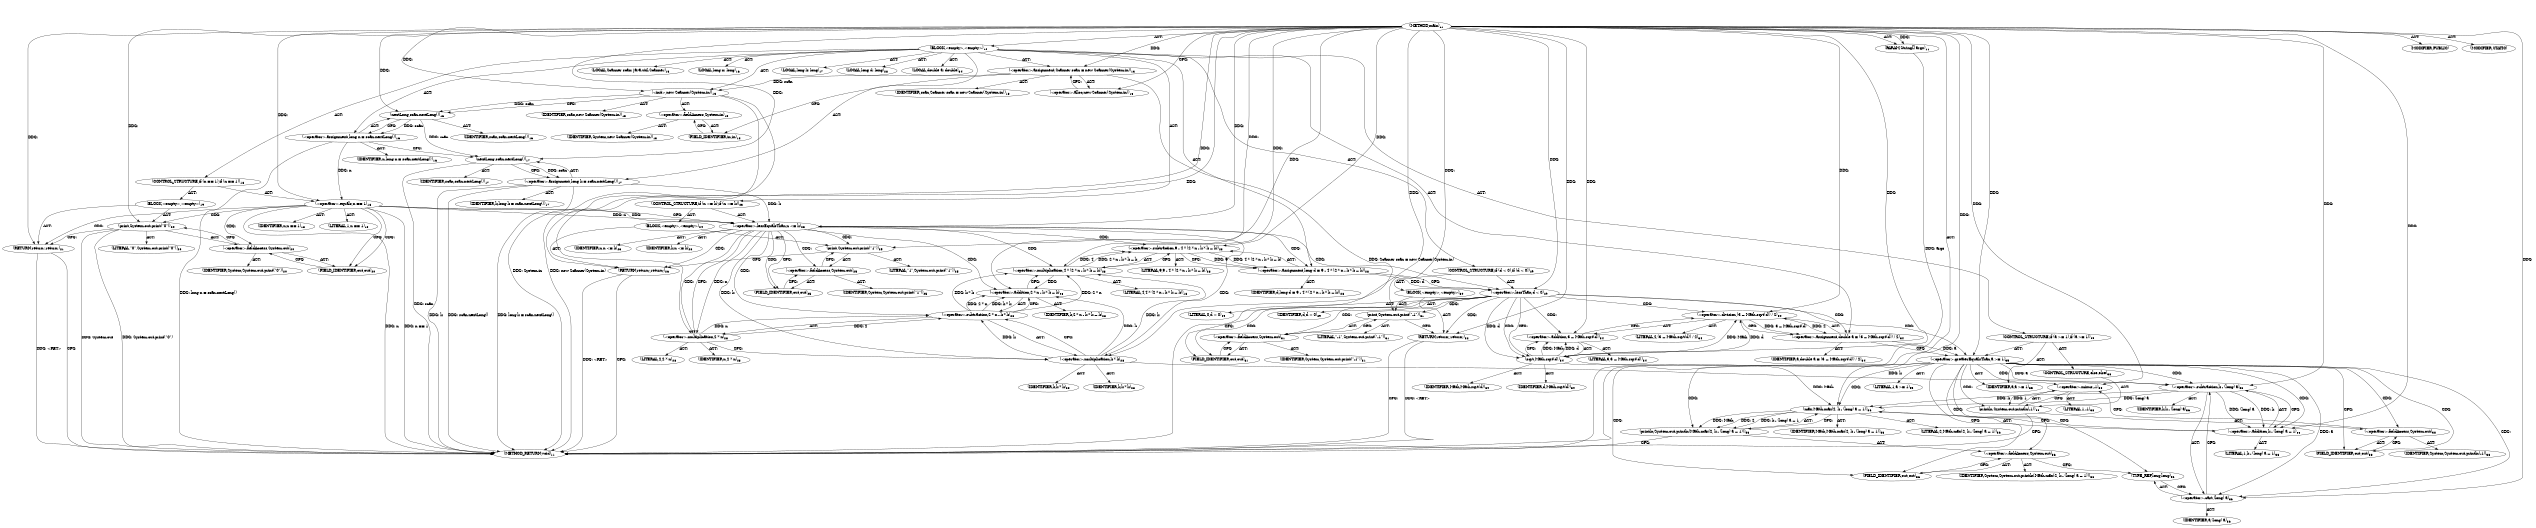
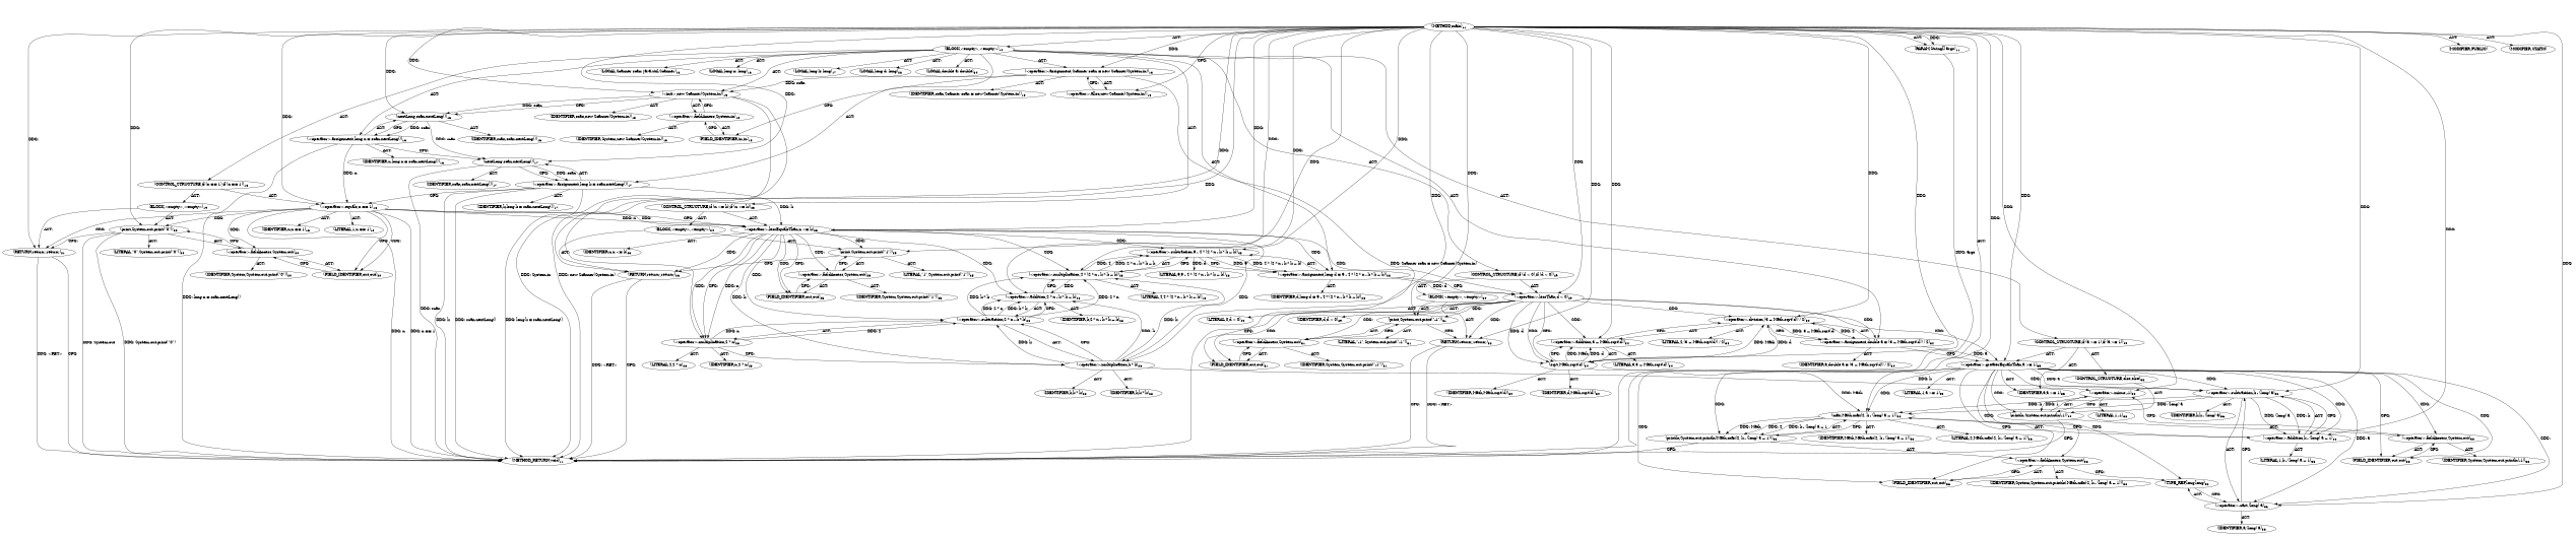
  digraph {
    n1 [label=<(METHOD,main)<SUB>11</SUB>>]
    n2 [label=<(PARAM,String[] args)<SUB>11</SUB>>]
    n3 [label=<(BLOCK,&lt;empty&gt;,&lt;empty&gt;)<SUB>12</SUB>>]
    n4 [label=<(&lt;operator&gt;.assignment,Scanner scan = new Scanner(System.in))<SUB>13</SUB>>]
    n5 [label=<(&lt;operator&gt;.alloc,new Scanner(System.in))<SUB>13</SUB>>]
    n6 [label=<(&lt;init&gt;,new Scanner(System.in))<SUB>13</SUB>>]
    n7 [label=<(nextLong,scan.nextLong())<SUB>16</SUB>>]
    n8 [label=<(nextLong,scan.nextLong())<SUB>17</SUB>>]
    n9 [label=<(&lt;operator&gt;.equals,n == 1)<SUB>18</SUB>>]
    n10 [label=<(print,System.out.print(&quot;0&quot;))<SUB>20</SUB>>]
    n11 [label=<(RETURN,return;,return;)<SUB>21</SUB>>]
    n12 [label=<(&lt;operator&gt;.lessEqualsThan,n &lt;= k)<SUB>23</SUB>>]
    n13 [label=<(print,System.out.print(&quot;1&quot;))<SUB>25</SUB>>]
    n14 [label=<(RETURN,return;,return;)<SUB>26</SUB>>]
    n15 [label=<(&lt;operator&gt;.subtraction,9 - 4 * (2 * n - k * k + k))<SUB>28</SUB>>]
    n16 [label=<(&lt;operator&gt;.multiplication,4 * (2 * n - k * k + k))<SUB>28</SUB>>]
    n17 [label=<(&lt;operator&gt;.addition,2 * n - k * k + k)<SUB>28</SUB>>]
    n18 [label=<(&lt;operator&gt;.multiplication,2 * n)<SUB>28</SUB>>]
    n19 [label=<(&lt;operator&gt;.multiplication,k * k)<SUB>28</SUB>>]
    n20 [label=<(&lt;operator&gt;.lessThan,d &lt; 0)<SUB>29</SUB>>]
    n21 [label=<(print,System.out.print(&quot;-1&quot;))<SUB>31</SUB>>]
    n22 [label=<(RETURN,return;,return;)<SUB>32</SUB>>]
    n23 [label=<(&lt;operator&gt;.division,(3 + Math.sqrt(d)) / 2)<SUB>34</SUB>>]
    n24 [label=<(&lt;operator&gt;.addition,3 + Math.sqrt(d))<SUB>34</SUB>>]
    n25 [label=<(sqrt,Math.sqrt(d))<SUB>34</SUB>>]
    n26 [label=<(&lt;operator&gt;.greaterEqualsThan,a &gt;= 1)<SUB>35</SUB>>]
    n27 [label=<(max,Math.max(2, k - (long) a + 1))<SUB>36</SUB>>]
    n28 [label=<(&lt;operator&gt;.addition,k - (long) a + 1)<SUB>36</SUB>>]
    n29 [label=<(&lt;operator&gt;.subtraction,k - (long) a)<SUB>36</SUB>>]
    n30 [label=<(&lt;operator&gt;.cast,(long) a)<SUB>36</SUB>>]
    n31 [label=<(&lt;operator&gt;.minus,-1)<SUB>38</SUB>>]
    n32 [label=<(MODIFIER,PUBLIC)>]
    n33 [label=<(MODIFIER,STATIC)>]
    n34 [label=<(METHOD_RETURN,void)<SUB>11</SUB>>]
    n35 [label=<(LOCAL,Scanner scan: java.util.Scanner)<SUB>13</SUB>>]
    n36 [label=<(LOCAL,long n: long)<SUB>16</SUB>>]
    n37 [label=<(&lt;operator&gt;.assignment,long n = scan.nextLong())<SUB>16</SUB>>]
    n38 [label=<(LOCAL,long k: long)<SUB>17</SUB>>]
    n39 [label=<(&lt;operator&gt;.assignment,long k = scan.nextLong())<SUB>17</SUB>>]
    n40 [label=<(CONTROL_STRUCTURE,if (n == 1),if (n == 1))<SUB>18</SUB>>]
    n41 [label=<(CONTROL_STRUCTURE,if (n &lt;= k),if (n &lt;= k))<SUB>23</SUB>>]
    n42 [label=<(LOCAL,long d: long)<SUB>28</SUB>>]
    n43 [label=<(&lt;operator&gt;.assignment,long d = 9 - 4 * (2 * n - k * k + k))<SUB>28</SUB>>]
    n44 [label=<(CONTROL_STRUCTURE,if (d &lt; 0),if (d &lt; 0))<SUB>29</SUB>>]
    n45 [label=<(LOCAL,double a: double)<SUB>34</SUB>>]
    n46 [label=<(&lt;operator&gt;.assignment,double a = (3 + Math.sqrt(d)) / 2)<SUB>34</SUB>>]
    n47 [label=<(CONTROL_STRUCTURE,if (a &gt;= 1),if (a &gt;= 1))<SUB>35</SUB>>]
    n48 [label=<(IDENTIFIER,scan,Scanner scan = new Scanner(System.in))<SUB>13</SUB>>]
    n49 [label=<(FIELD_IDENTIFIER,in,in)<SUB>13</SUB>>]
    n50 [label=<(IDENTIFIER,scan,new Scanner(System.in))<SUB>13</SUB>>]
    n51 [label=<(&lt;operator&gt;.fieldAccess,System.in)<SUB>13</SUB>>]
    n52 [label=<(IDENTIFIER,scan,scan.nextLong())<SUB>16</SUB>>]
    n53 [label=<(IDENTIFIER,scan,scan.nextLong())<SUB>17</SUB>>]
    n54 [label=<(IDENTIFIER,n,n == 1)<SUB>18</SUB>>]
    n55 [label=<(LITERAL,1,n == 1)<SUB>18</SUB>>]
    n56 [label=<(&lt;operator&gt;.fieldAccess,System.out)<SUB>20</SUB>>]
    n57 [label=<(FIELD_IDENTIFIER,out,out)<SUB>20</SUB>>]
    n58 [label=<(LITERAL,&quot;0&quot;,System.out.print(&quot;0&quot;))<SUB>20</SUB>>]
    n59 [label=<(IDENTIFIER,n,n &lt;= k)<SUB>23</SUB>>]
-   n60 [label=<(IDENTIFIER,k,n &lt;= k)<SUB>23</SUB>>]
    n61 [label=<(&lt;operator&gt;.fieldAccess,System.out)<SUB>25</SUB>>]
    n62 [label=<(FIELD_IDENTIFIER,out,out)<SUB>25</SUB>>]
    n63 [label=<(&lt;operator&gt;.subtraction,2 * n - k * k)<SUB>28</SUB>>]
    n64 [label=<(LITERAL,&quot;1&quot;,System.out.print(&quot;1&quot;))<SUB>25</SUB>>]
    n65 [label=<(LITERAL,9,9 - 4 * (2 * n - k * k + k))<SUB>28</SUB>>]
    n66 [label=<(LITERAL,4,4 * (2 * n - k * k + k))<SUB>18</SUB>>]
    n67 [label=<(IDENTIFIER,k,2 * n - k * k + k)<SUB>28</SUB>>]
    n68 [label=<(LITERAL,2,2 * n)<SUB>28</SUB>>]
    n69 [label=<(IDENTIFIER,n,2 * n)<SUB>28</SUB>>]
    n70 [label=<(IDENTIFIER,k,k * k)<SUB>28</SUB>>]
    n71 [label=<(IDENTIFIER,k,k * k)<SUB>28</SUB>>]
    n72 [label=<(IDENTIFIER,d,d &lt; 0)<SUB>29</SUB>>]
    n73 [label=<(LITERAL,0,d &lt; 0)<SUB>29</SUB>>]
    n74 [label=<(&lt;operator&gt;.fieldAccess,System.out)<SUB>31</SUB>>]
    n75 [label=<(FIELD_IDENTIFIER,out,out)<SUB>31</SUB>>]
    n76 [label=<(LITERAL,&quot;-1&quot;,System.out.print(&quot;-1&quot;))<SUB>31</SUB>>]
    n77 [label=<(LITERAL,2,(3 + Math.sqrt(d)) / 2)<SUB>34</SUB>>]
    n78 [label=<(LITERAL,3,3 + Math.sqrt(d))<SUB>34</SUB>>]
    n79 [label=<(IDENTIFIER,Math,Math.sqrt(d))<SUB>34</SUB>>]
    n80 [label=<(IDENTIFIER,d,Math.sqrt(d))<SUB>34</SUB>>]
    n81 [label=<(println,System.out.println(Math.max(2, k - (long) a + 1)))<SUB>36</SUB>>]
    n82 [label=<(IDENTIFIER,a,a &gt;= 1)<SUB>35</SUB>>]
    n83 [label=<(LITERAL,1,a &gt;= 1)<SUB>35</SUB>>]
    n84 [label=<(&lt;operator&gt;.fieldAccess,System.out)<SUB>36</SUB>>]
    n85 [label=<(FIELD_IDENTIFIER,out,out)<SUB>36</SUB>>]
    n86 [label=<(TYPE_REF,long,long)<SUB>36</SUB>>]
    n87 [label=<(println,System.out.println(-1))<SUB>38</SUB>>]
    n88 [label=<(&lt;operator&gt;.fieldAccess,System.out)<SUB>38</SUB>>]
    n89 [label=<(FIELD_IDENTIFIER,out,out)<SUB>38</SUB>>]
    n90 [label=<(IDENTIFIER,Math,Math.max(2, k - (long) a + 1))<SUB>36</SUB>>]
    n91 [label=<(LITERAL,2,Math.max(2, k - (long) a + 1))<SUB>36</SUB>>]
    n92 [label=<(LITERAL,1,k - (long) a + 1)<SUB>36</SUB>>]
    n93 [label=<(IDENTIFIER,k,k - (long) a)<SUB>36</SUB>>]
    n94 [label=<(IDENTIFIER,a,(long) a)<SUB>36</SUB>>]
    n95 [label=<(LITERAL,1,-1)<SUB>38</SUB>>]
    n96 [label=<(IDENTIFIER,n,long n = scan.nextLong())<SUB>16</SUB>>]
    n97 [label=<(IDENTIFIER,k,long k = scan.nextLong())<SUB>17</SUB>>]
    n98 [label=<(BLOCK,&lt;empty&gt;,&lt;empty&gt;)<SUB>19</SUB>>]
    n99 [label=<(BLOCK,&lt;empty&gt;,&lt;empty&gt;)<SUB>24</SUB>>]
    n100 [label=<(IDENTIFIER,d,long d = 9 - 4 * (2 * n - k * k + k))<SUB>28</SUB>>]
    n101 [label=<(BLOCK,&lt;empty&gt;,&lt;empty&gt;)<SUB>30</SUB>>]
    n102 [label=<(IDENTIFIER,a,double a = (3 + Math.sqrt(d)) / 2)<SUB>34</SUB>>]
    n103 [label=<(CONTROL_STRUCTURE,else,else)<SUB>38</SUB>>]
    n104 [label=<(IDENTIFIER,System,new Scanner(System.in))<SUB>13</SUB>>]
    n105 [label=<(IDENTIFIER,System,System.out.print(&quot;0&quot;))<SUB>20</SUB>>]
    n106 [label=<(IDENTIFIER,System,System.out.print(&quot;1&quot;))<SUB>25</SUB>>]
    n107 [label=<(IDENTIFIER,System,System.out.print(&quot;-1&quot;))<SUB>31</SUB>>]
    n108 [label=<(IDENTIFIER,System,System.out.println(Math.max(2, k - (long) a + 1)))<SUB>36</SUB>>]
    n109 [label=<(IDENTIFIER,System,System.out.println(-1))<SUB>38</SUB>>]
    n1 -> n2 [label="AST: "]
    n1 -> n2 [label="DDG: "]
    n1 -> n3 [label="AST: "]
    n1 -> n4 [label="DDG: "]
    n1 -> n5 [label="CFG: "]
    n1 -> n6 [label="DDG: "]
    n1 -> n7 [label="DDG: "]
    n1 -> n8 [label="DDG: "]
    n1 -> n9 [label="DDG: "]
    n1 -> n10 [label="DDG: "]
    n1 -> n11 [label="DDG: "]
    n1 -> n12 [label="DDG: "]
    n1 -> n13 [label="DDG: "]
    n1 -> n14 [label="DDG: "]
    n1 -> n15 [label="DDG: "]
    n1 -> n16 [label="DDG: "]
    n1 -> n17 [label="DDG: "]
    n1 -> n18 [label="DDG: "]
    n1 -> n19 [label="DDG: "]
    n1 -> n20 [label="DDG: "]
    n1 -> n21 [label="DDG: "]
    n1 -> n22 [label="DDG: "]
    n1 -> n23 [label="DDG: "]
    n1 -> n24 [label="DDG: "]
    n1 -> n25 [label="DDG: "]
    n1 -> n26 [label="DDG: "]
    n1 -> n27 [label="DDG: "]
    n1 -> n28 [label="DDG: "]
    n1 -> n29 [label="DDG: "]
    n1 -> n30 [label="DDG: "]
    n1 -> n31 [label="DDG: "]
    n1 -> n32 [label="AST: "]
    n1 -> n33 [label="AST: "]
    n1 -> n34 [label="AST: "]
    n2 -> n34 [label="DDG: args"]
    n3 -> n4 [label="AST: "]
    n3 -> n6 [label="AST: "]
    n3 -> n35 [label="AST: "]
    n3 -> n36 [label="AST: "]
    n3 -> n37 [label="AST: "]
    n3 -> n38 [label="AST: "]
    n3 -> n39 [label="AST: "]
    n3 -> n40 [label="AST: "]
    n3 -> n41 [label="AST: "]
    n3 -> n42 [label="AST: "]
    n3 -> n43 [label="AST: "]
    n3 -> n44 [label="AST: "]
    n3 -> n45 [label="AST: "]
    n3 -> n46 [label="AST: "]
    n3 -> n47 [label="AST: "]
    n4 -> n5 [label="AST: "]
    n4 -> n6 [label="DDG: scan"]
    n4 -> n34 [label="DDG: Scanner scan = new Scanner(System.in)"]
    n4 -> n48 [label="AST: "]
    n4 -> n49 [label="CFG: "]
    n5 -> n4 [label="CFG: "]
    n6 -> n7 [label="CFG: "]
    n6 -> n7 [label="DDG: scan"]
    n6 -> n34 [label="DDG: System.in"]
    n6 -> n34 [label="DDG: new Scanner(System.in)"]
    n6 -> n50 [label="AST: "]
    n6 -> n51 [label="AST: "]
    n7 -> n8 [label="DDG: scan"]
    n7 -> n37 [label="CFG: "]
    n7 -> n37 [label="DDG: scan"]
    n7 -> n52 [label="AST: "]
    n8 -> n34 [label="DDG: scan"]
    n8 -> n39 [label="CFG: "]
    n8 -> n39 [label="DDG: scan"]
    n8 -> n53 [label="AST: "]
    n9 -> n10 [label="CDG: "]
    n9 -> n11 [label="CDG: "]
    n9 -> n12 [label="CFG: "]
    n9 -> n12 [label="DDG: n"]
    n9 -> n12 [label="CDG: "]
    n9 -> n34 [label="DDG: n"]
    n9 -> n34 [label="DDG: n == 1"]
    n9 -> n54 [label="AST: "]
    n9 -> n55 [label="AST: "]
    n9 -> n56 [label="CDG: "]
    n9 -> n57 [label="CFG: "]
    n9 -> n57 [label="CDG: "]
    n10 -> n11 [label="CFG: "]
    n10 -> n34 [label="DDG: System.out"]
    n10 -> n34 [label="DDG: System.out.print(&quot;0&quot;)"]
    n10 -> n56 [label="AST: "]
    n10 -> n58 [label="AST: "]
    n11 -> n34 [label="CFG: "]
    n11 -> n34 [label="DDG: &lt;RET&gt;"]
    n12 -> n13 [label="CDG: "]
    n12 -> n14 [label="CDG: "]
    n12 -> n15 [label="CDG: "]
    n12 -> n16 [label="CDG: "]
    n12 -> n17 [label="CDG: "]
    n12 -> n18 [label="CFG: "]
    n12 -> n18 [label="DDG: n"]
    n12 -> n18 [label="CDG: "]
    n12 -> n19 [label="DDG: k"]
    n12 -> n19 [label="CDG: "]
    n12 -> n20 [label="CDG: "]
    n12 -> n43 [label="CDG: "]
    n12 -> n59 [label="AST: "]
-   n12 -> n60 [label="AST: "]
    n12 -> n61 [label="CDG: "]
    n12 -> n62 [label="CFG: "]
    n12 -> n62 [label="CDG: "]
    n12 -> n63 [label="CDG: "]
    n13 -> n14 [label="CFG: "]
    n13 -> n61 [label="AST: "]
    n13 -> n64 [label="AST: "]
    n14 -> n34 [label="CFG: "]
    n14 -> n34 [label="DDG: &lt;RET&gt;"]
    n15 -> n16 [label="AST: "]
    n15 -> n43 [label="CFG: "]
    n15 -> n43 [label="DDG: 9"]
    n15 -> n43 [label="DDG: 4 * (2 * n - k * k + k)"]
-   n15 -> n65 [label="AST: "]
+   n15 -> n65 [label="DDG: d"]
    n16 -> n15 [label="CFG: "]
    n16 -> n15 [label="DDG: 4"]
    n16 -> n15 [label="DDG: 2 * n - k * k + k"]
    n16 -> n17 [label="DDG: "]
    n16 -> n66 [label="AST: "]
    n17 -> n16 [label="CFG: "]
    n17 -> n63 [label="AST: "]
    n17 -> n67 [label="AST: "]
    n18 -> n19 [label="CFG: "]
    n18 -> n63 [label="DDG: 2"]
    n18 -> n63 [label="DDG: n"]
    n18 -> n68 [label="AST: "]
    n18 -> n69 [label="AST: "]
    n19 -> n16 [label="DDG: k"]
    n19 -> n17 [label="DDG: k"]
    n19 -> n29 [label="DDG: k"]
    n19 -> n63 [label="CFG: "]
    n19 -> n63 [label="DDG: k"]
    n19 -> n70 [label="AST: "]
    n19 -> n71 [label="AST: "]
    n20 -> n21 [label="CDG: "]
    n20 -> n22 [label="CDG: "]
    n20 -> n23 [label="CDG: "]
    n20 -> n24 [label="CDG: "]
    n20 -> n25 [label="CFG: "]
    n20 -> n25 [label="DDG: d"]
    n20 -> n25 [label="CDG: "]
    n20 -> n26 [label="CDG: "]
    n20 -> n46 [label="CDG: "]
    n20 -> n72 [label="AST: "]
    n20 -> n73 [label="AST: "]
    n20 -> n74 [label="CDG: "]
    n20 -> n75 [label="CFG: "]
    n20 -> n75 [label="CDG: "]
    n21 -> n22 [label="CFG: "]
    n21 -> n74 [label="AST: "]
    n21 -> n76 [label="AST: "]
    n22 -> n34 [label="CFG: "]
    n22 -> n34 [label="DDG: &lt;RET&gt;"]
    n23 -> n24 [label="AST: "]
    n23 -> n46 [label="CFG: "]
    n23 -> n46 [label="DDG: 3 + Math.sqrt(d)"]
    n23 -> n46 [label="DDG: 2"]
    n23 -> n77 [label="AST: "]
    n24 -> n23 [label="CFG: "]
    n24 -> n25 [label="AST: "]
    n24 -> n78 [label="AST: "]
    n25 -> n23 [label="DDG: Math"]
    n25 -> n23 [label="DDG: d"]
    n25 -> n24 [label="CFG: "]
    n25 -> n24 [label="DDG: Math"]
    n25 -> n24 [label="DDG: d"]
    n25 -> n27 [label="DDG: Math"]
    n25 -> n79 [label="AST: "]
    n25 -> n80 [label="AST: "]
    n26 -> n27 [label="CDG: "]
    n26 -> n28 [label="CDG: "]
    n26 -> n29 [label="DDG: a"]
    n26 -> n29 [label="CDG: "]
    n26 -> n30 [label="DDG: a"]
    n26 -> n30 [label="CDG: "]
    n26 -> n31 [label="CDG: "]
    n26 -> n81 [label="CDG: "]
    n26 -> n82 [label="AST: "]
    n26 -> n83 [label="AST: "]
    n26 -> n84 [label="CDG: "]
    n26 -> n85 [label="CFG: "]
    n26 -> n85 [label="CDG: "]
    n26 -> n86 [label="CDG: "]
    n26 -> n87 [label="CDG: "]
    n26 -> n88 [label="CDG: "]
    n26 -> n89 [label="CFG: "]
    n26 -> n89 [label="CDG: "]
    n27 -> n28 [label="AST: "]
    n27 -> n81 [label="CFG: "]
    n27 -> n81 [label="DDG: Math"]
    n27 -> n81 [label="DDG: 2"]
    n27 -> n81 [label="DDG: k - (long) a + 1"]
    n27 -> n90 [label="AST: "]
    n27 -> n91 [label="AST: "]
    n28 -> n27 [label="CFG: "]
    n28 -> n29 [label="AST: "]
    n28 -> n92 [label="AST: "]
    n29 -> n27 [label="DDG: k"]
    n29 -> n27 [label="DDG: (long) a"]
    n29 -> n28 [label="CFG: "]
    n29 -> n28 [label="DDG: k"]
    n29 -> n28 [label="DDG: (long) a"]
    n29 -> n30 [label="AST: "]
    n29 -> n93 [label="AST: "]
    n30 -> n29 [label="CFG: "]
    n30 -> n86 [label="AST: "]
    n30 -> n94 [label="AST: "]
    n31 -> n87 [label="CFG: "]
    n31 -> n87 [label="DDG: 1"]
    n31 -> n95 [label="AST: "]
    n37 -> n7 [label="AST: "]
    n37 -> n8 [label="CFG: "]
    n37 -> n9 [label="DDG: n"]
    n37 -> n34 [label="DDG: long n = scan.nextLong()"]
    n37 -> n96 [label="AST: "]
    n39 -> n8 [label="AST: "]
+   n39 -> n9 [label="CFG: "]
    n39 -> n12 [label="DDG: k"]
    n39 -> n34 [label="DDG: k"]
    n39 -> n34 [label="DDG: scan.nextLong()"]
    n39 -> n34 [label="DDG: long k = scan.nextLong()"]
    n39 -> n97 [label="AST: "]
    n40 -> n9 [label="AST: "]
    n40 -> n98 [label="AST: "]
    n41 -> n12 [label="AST: "]
    n41 -> n99 [label="AST: "]
    n43 -> n15 [label="AST: "]
    n43 -> n20 [label="CFG: "]
    n43 -> n20 [label="DDG: d"]
    n43 -> n100 [label="AST: "]
    n44 -> n20 [label="AST: "]
    n44 -> n101 [label="AST: "]
    n46 -> n23 [label="AST: "]
    n46 -> n26 [label="CFG: "]
    n46 -> n26 [label="DDG: a"]
    n46 -> n102 [label="AST: "]
    n47 -> n26 [label="AST: "]
    n47 -> n82 [label="AST: "]
    n47 -> n103 [label="AST: "]
    n49 -> n51 [label="CFG: "]
+   n51 -> n6 [label="CFG: "]
    n51 -> n49 [label="AST: "]
    n51 -> n104 [label="AST: "]
    n56 -> n10 [label="CFG: "]
    n56 -> n57 [label="AST: "]
    n56 -> n105 [label="AST: "]
    n57 -> n56 [label="CFG: "]
    n61 -> n13 [label="CFG: "]
    n61 -> n62 [label="AST: "]
    n61 -> n106 [label="AST: "]
    n62 -> n61 [label="CFG: "]
    n63 -> n16 [label="DDG: 2 * n"]
    n63 -> n16 [label="DDG: k * k"]
    n63 -> n17 [label="CFG: "]
    n63 -> n17 [label="DDG: 2 * n"]
    n63 -> n17 [label="DDG: k * k"]
    n63 -> n18 [label="AST: "]
    n63 -> n19 [label="AST: "]
    n74 -> n21 [label="CFG: "]
    n74 -> n75 [label="AST: "]
    n74 -> n107 [label="AST: "]
    n75 -> n74 [label="CFG: "]
    n81 -> n27 [label="AST: "]
    n81 -> n34 [label="CFG: "]
    n81 -> n84 [label="AST: "]
    n84 -> n85 [label="AST: "]
    n84 -> n86 [label="CFG: "]
    n84 -> n108 [label="AST: "]
    n85 -> n84 [label="CFG: "]
    n86 -> n30 [label="CFG: "]
    n87 -> n31 [label="AST: "]
    n87 -> n34 [label="CFG: "]
    n87 -> n88 [label="AST: "]
    n88 -> n31 [label="CFG: "]
    n88 -> n89 [label="AST: "]
    n88 -> n109 [label="AST: "]
    n89 -> n88 [label="CFG: "]
    n98 -> n10 [label="AST: "]
    n98 -> n11 [label="AST: "]
    n99 -> n13 [label="AST: "]
    n99 -> n14 [label="AST: "]
    n101 -> n21 [label="AST: "]
    n101 -> n22 [label="AST: "]
    n103 -> n87 [label="AST: "]
  }
